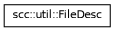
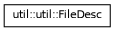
  digraph {
    rankdir=LR
-   n1 [color=black fillcolor=white fontname=Helvetica fontsize=10 height=0.2 label="scc::util::FileDesc" shape=record style=filled width=0.4]
+   n1 [color=black fillcolor=white fontname=Helvetica fontsize=10 height=0.2 label="util::util::FileDesc" shape=record style=filled width=0.4]
  }
